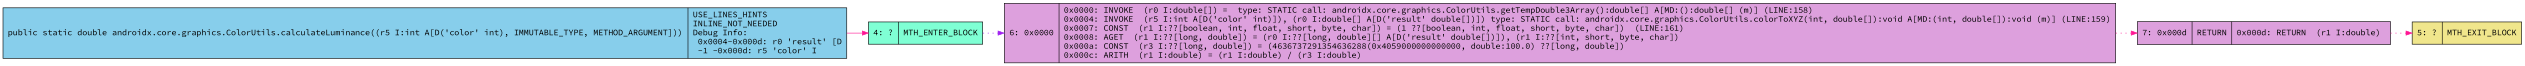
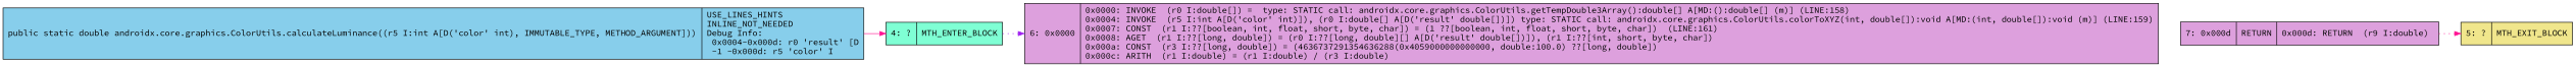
  digraph {
    fontname="Source Code Pro"
    rankdir=LR
    node [fillcolor=plum fontname="Source Code Pro" shape=record style=filled]
    edge [color=deeppink fontname="Source Code Pro" style=dotted]
    n1 [fillcolor=aquamarine label="{4\:\ ?|MTH_ENTER_BLOCK\l}"]
    n2 [label="{6\:\ 0x0000|0x0000: INVOKE  (r0 I:double[]) =  type: STATIC call: androidx.core.graphics.ColorUtils.getTempDouble3Array():double[] A[MD:():double[] (m)] (LINE:158)\l0x0004: INVOKE  (r5 I:int A[D('color' int)]), (r0 I:double[] A[D('result' double[])]) type: STATIC call: androidx.core.graphics.ColorUtils.colorToXYZ(int, double[]):void A[MD:(int, double[]):void (m)] (LINE:159)\l0x0007: CONST  (r1 I:??[boolean, int, float, short, byte, char]) = (1 ??[boolean, int, float, short, byte, char])  (LINE:161)\l0x0008: AGET  (r1 I:??[long, double]) = (r0 I:??[long, double][] A[D('result' double[])]), (r1 I:??[int, short, byte, char]) \l0x000a: CONST  (r3 I:??[long, double]) = (4636737291354636288(0x4059000000000000, double:100.0) ??[long, double]) \l0x000c: ARITH  (r1 I:double) = (r1 I:double) \/ (r3 I:double) \l}"]
-   n3 [label="{7\:\ 0x000d|RETURN\l|0x000d: RETURN  (r1 I:double) \l}"]
+   n3 [label="{7\:\ 0x000d|RETURN\l|0x000d: RETURN  (r9 I:double) \l}"]
    n4 [fillcolor=khaki label="{5\:\ ?|MTH_EXIT_BLOCK\l}"]
    n5 [fillcolor=skyblue label="{public static double androidx.core.graphics.ColorUtils.calculateLuminance((r5 I:int A[D('color' int), IMMUTABLE_TYPE, METHOD_ARGUMENT]))  | USE_LINES_HINTS\lINLINE_NOT_NEEDED\lDebug Info:\l  0x0004\-0x000d: r0 'result' [D\l  \-1 \-0x000d: r5 'color' I\l}"]
    n1 -> n2 [color=purple]
-   n2 -> n3
    n3 -> n4
    n5 -> n1 [style=solid]
  }
